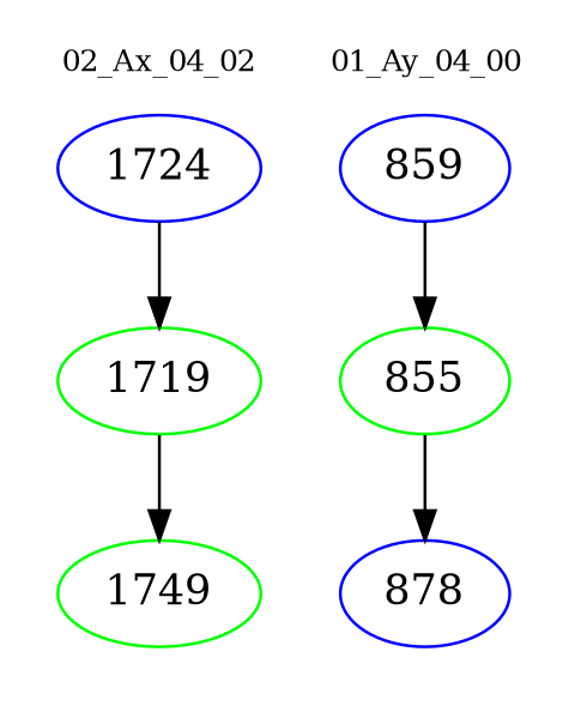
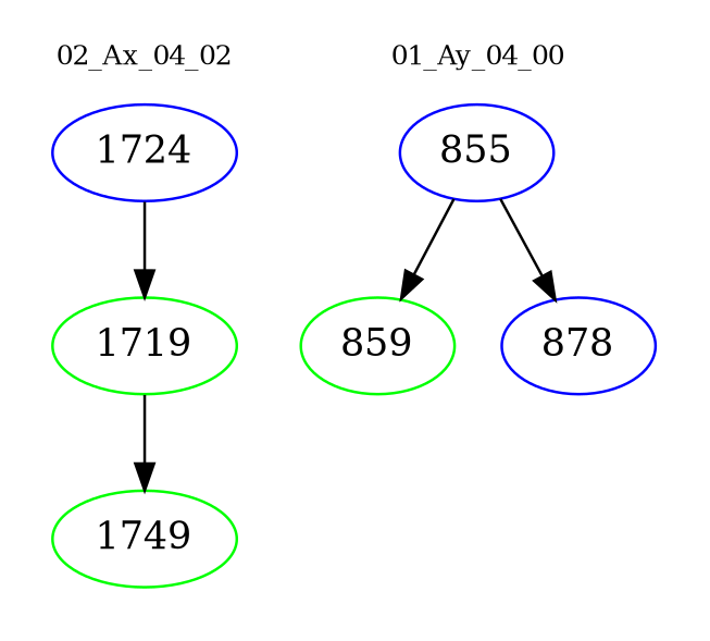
  digraph {
    node [color=blue]
    edge [color=black]
    n1 [label=1724]
    n2 [color=green label=1719]
    n3 [color=green label=1749]
-   n4 [label=859]
-   n5 [color=green label=855]
+   n4 [color=green label=859]
+   n5 [label=855]
    n6 [label=878]
    subgraph cluster_1 {
      color=white
      fontsize=10
      label="02_Ax_04_02"
      n1
      n2
      n3
    }
    subgraph cluster_2 {
      color=white
      fontsize=10
      label="01_Ay_04_00"
      n4
      n5
      n6
    }
    n1 -> n2
    n2 -> n3
-   n4 -> n5
+   n5 -> n4
    n5 -> n6
  }
